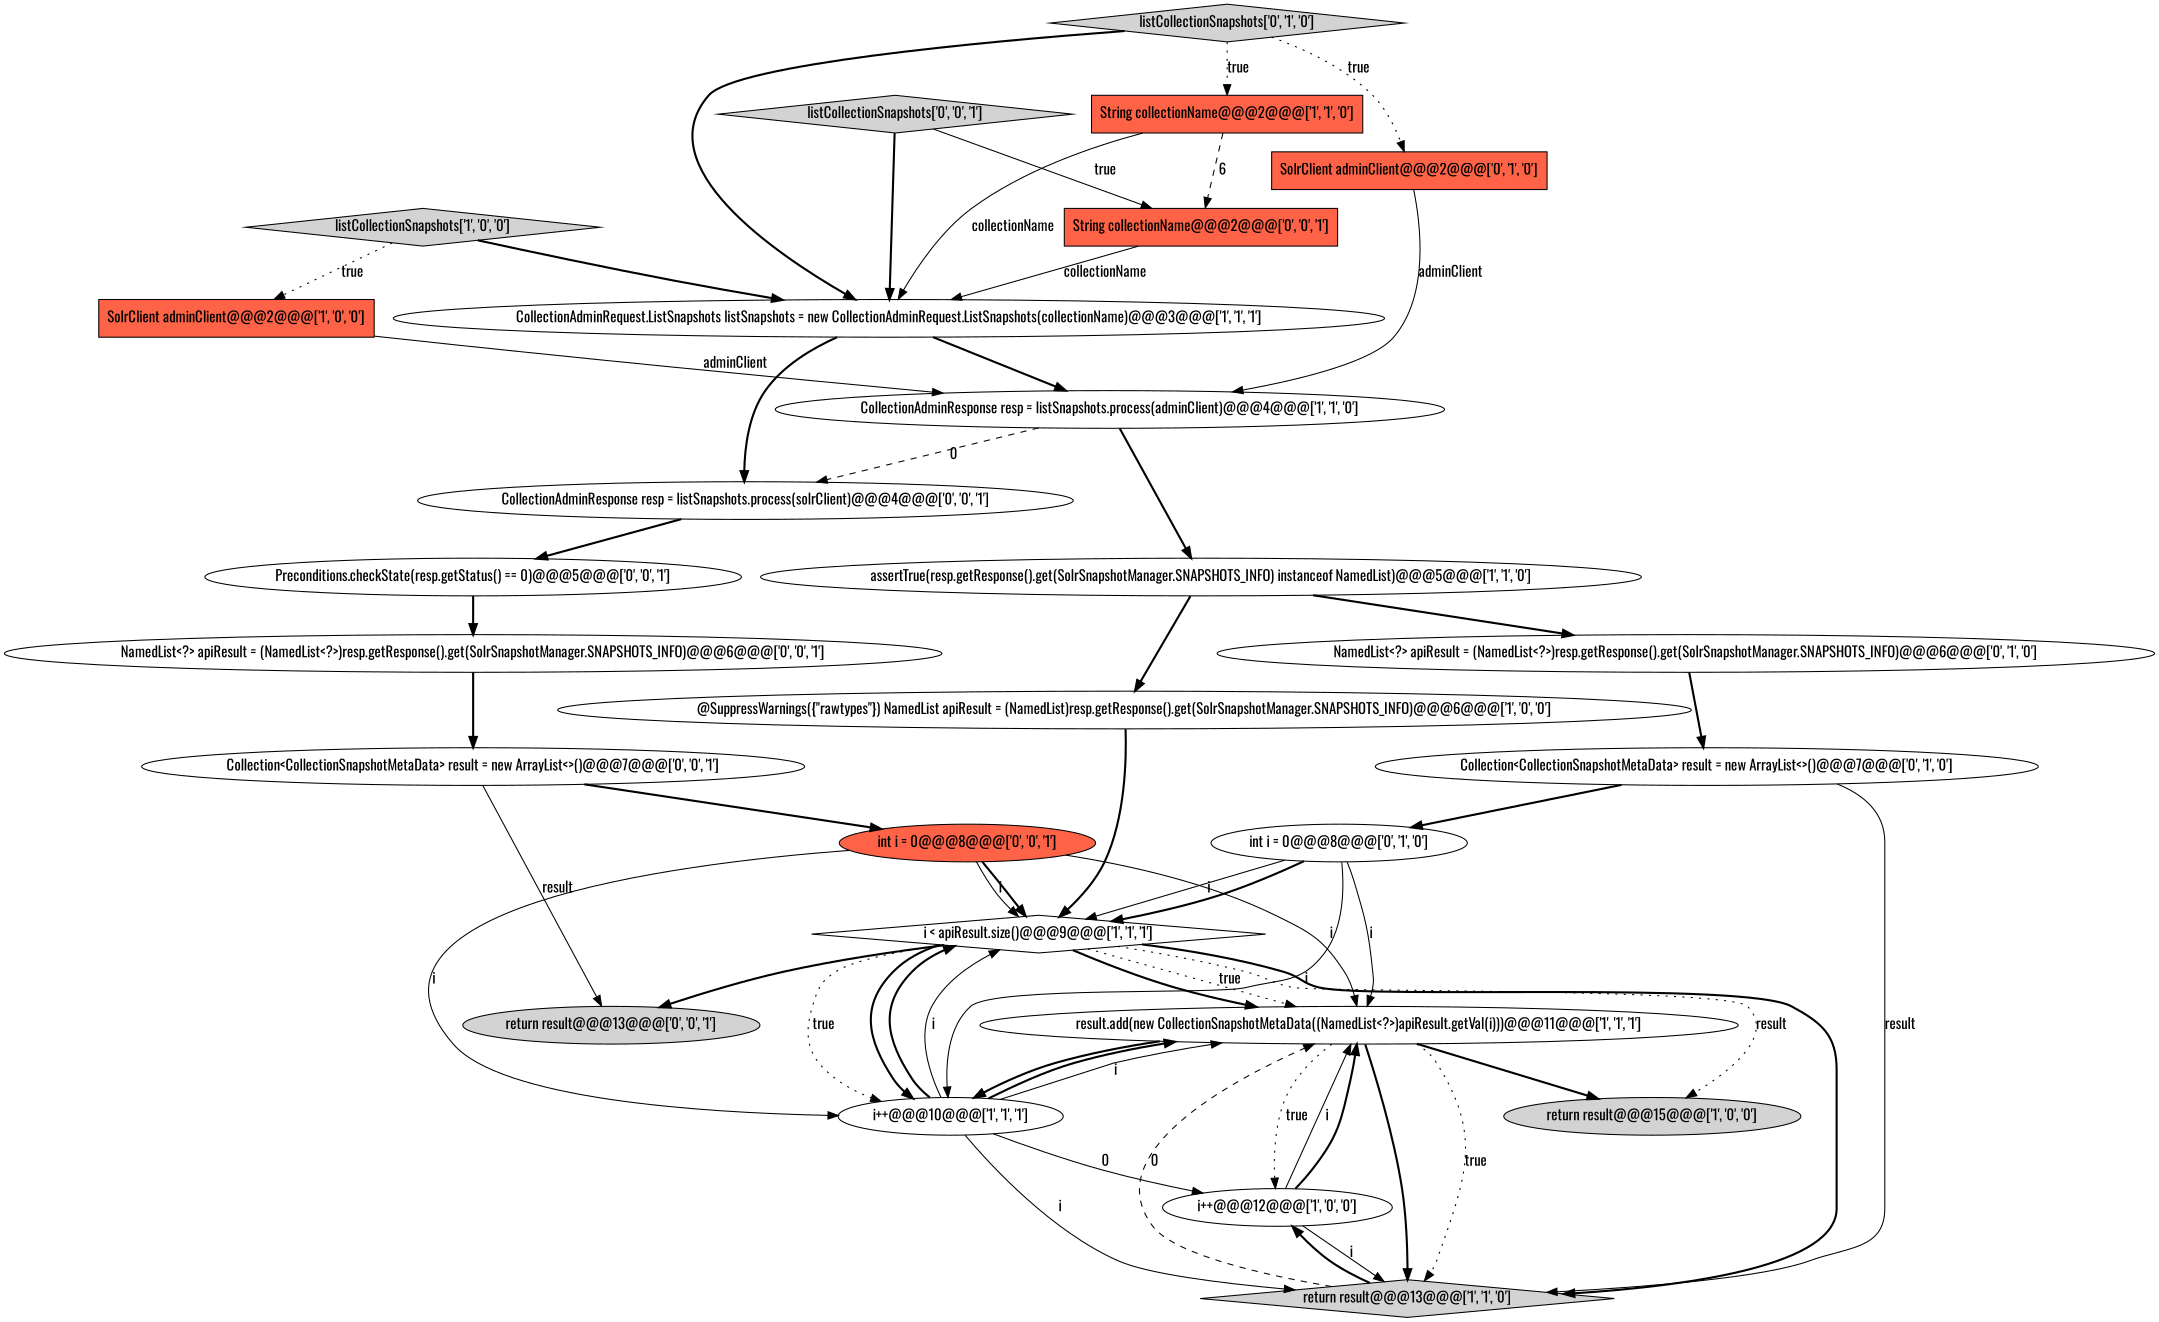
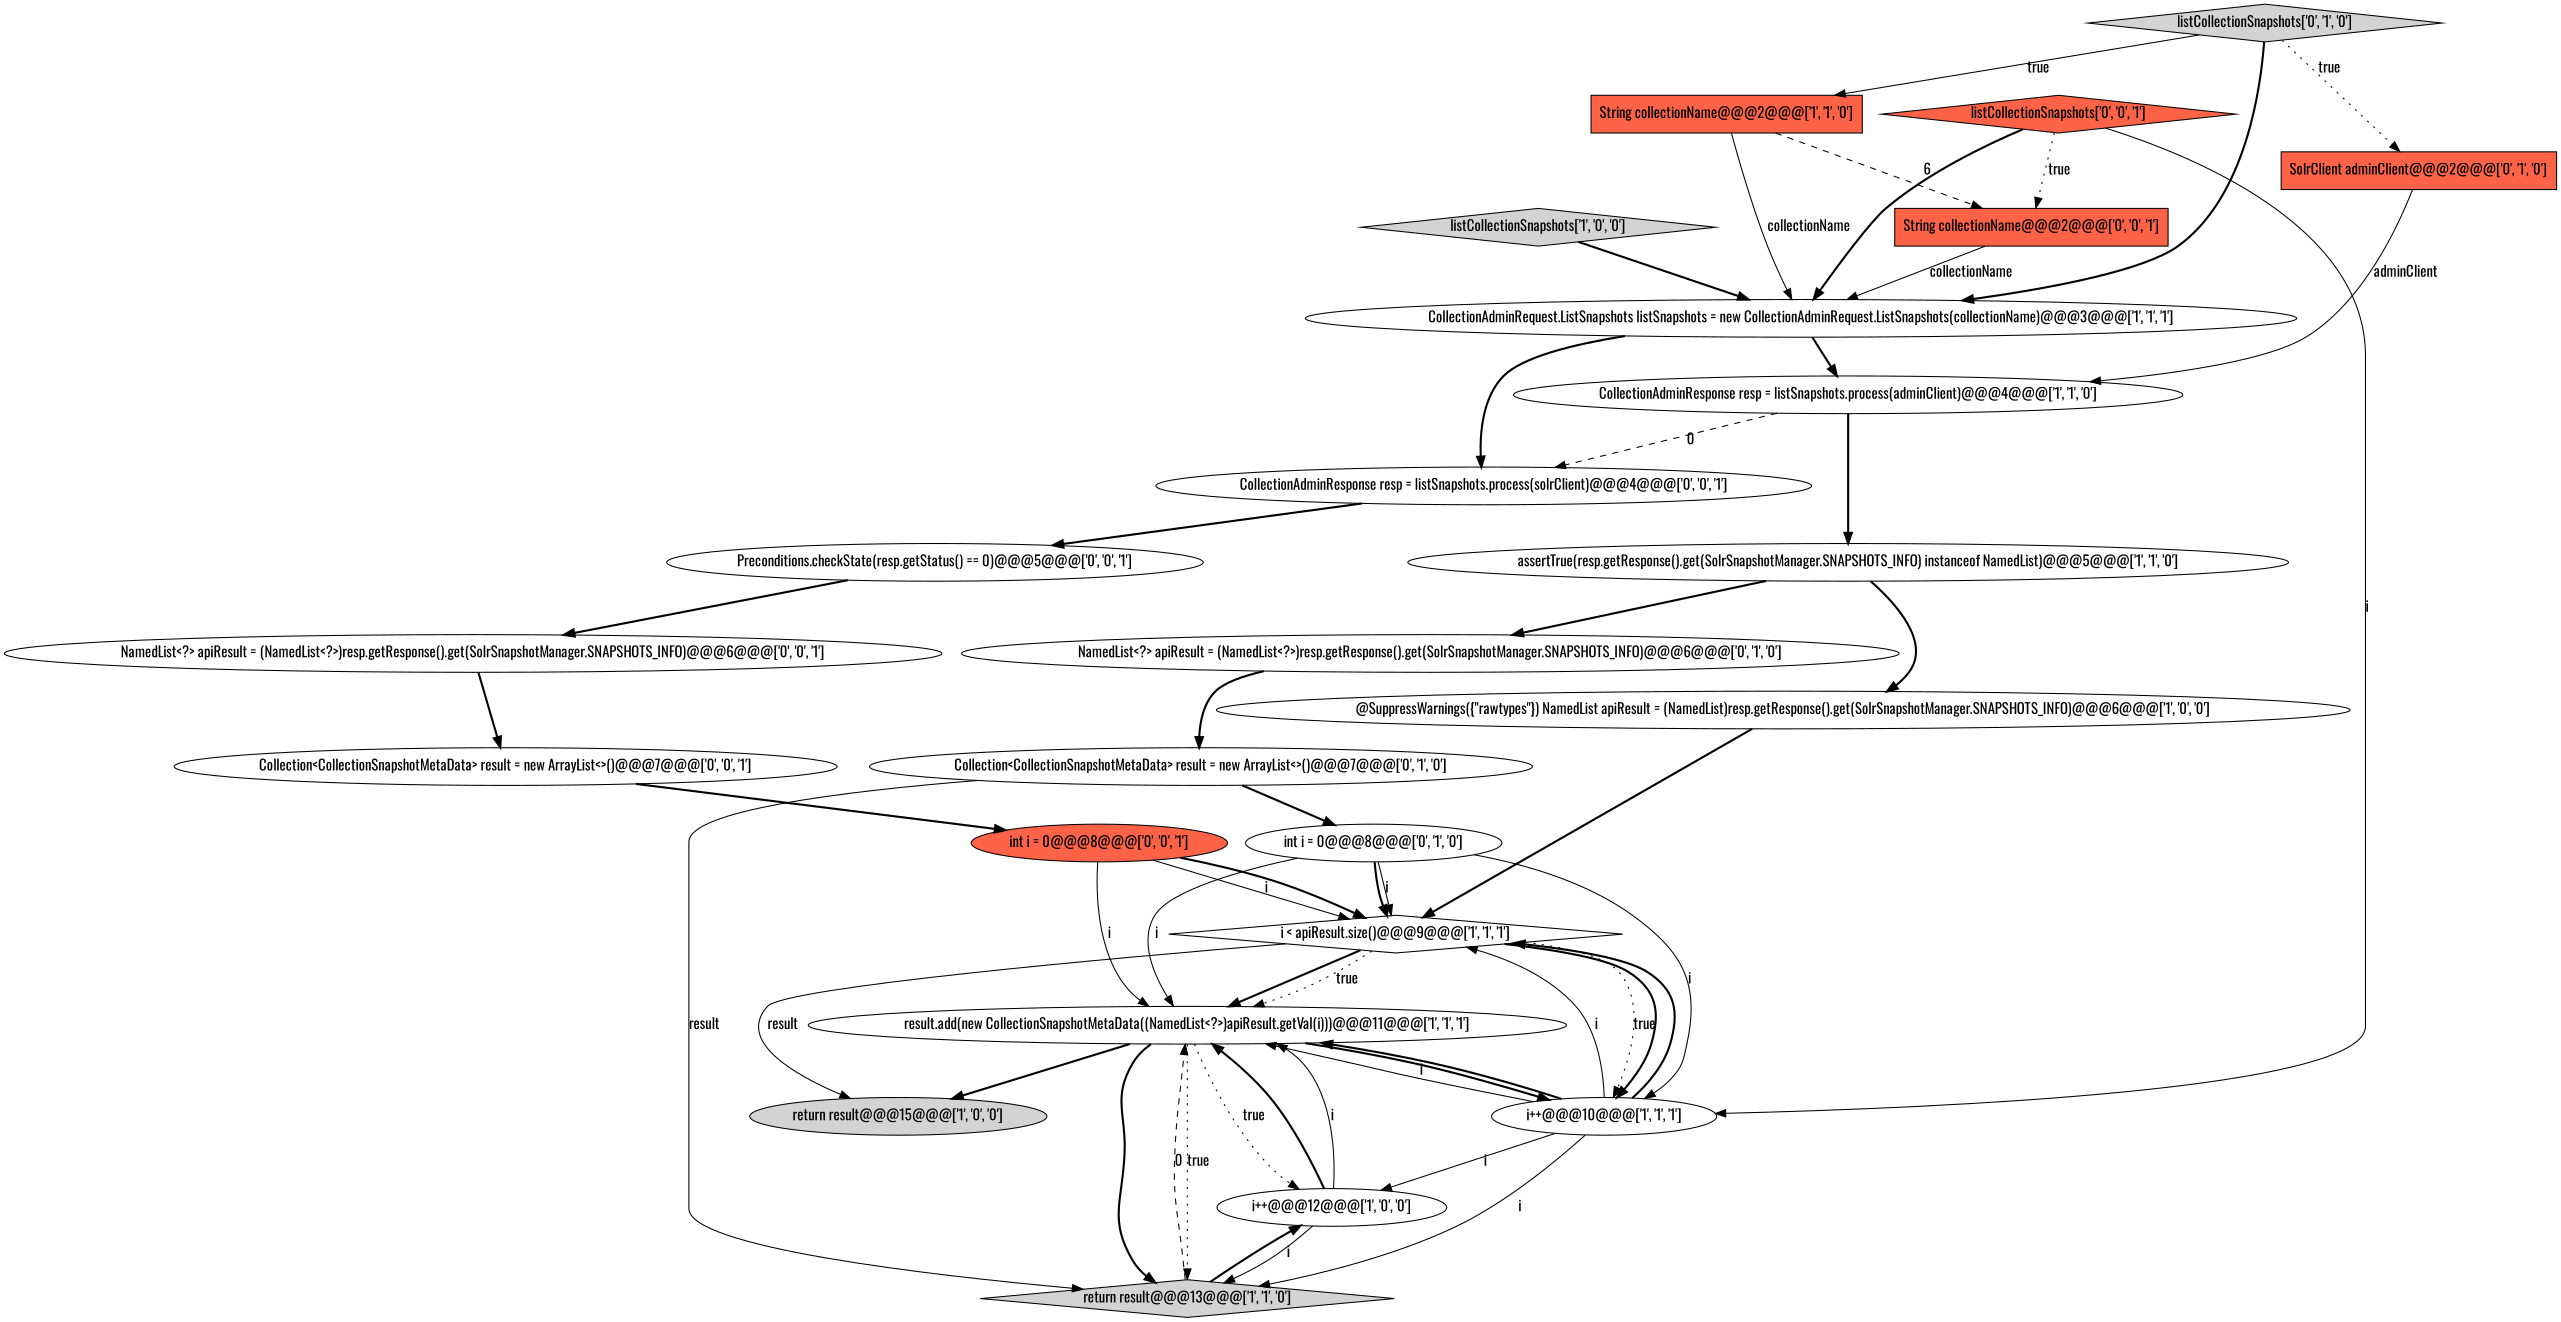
  digraph {
    fontname=Oswald
    node [fillcolor=white fontname=Oswald shape=ellipse style=filled]
    edge [fontname=Oswald style=bold]
    n1 [label="@SuppressWarnings({\"rawtypes\"}) NamedList apiResult = (NamedList)resp.getResponse().get(SolrSnapshotManager.SNAPSHOTS_INFO)@@@6@@@['1', '0', '0']"]
    n2 [label="i < apiResult.size()@@@9@@@['1', '1', '1']" shape=diamond]
    n3 [label="result.add(new CollectionSnapshotMetaData((NamedList<?>)apiResult.getVal(i)))@@@11@@@['1', '1', '1']"]
    n4 [label="i++@@@10@@@['1', '1', '1']"]
-   n5 [fillcolor=lightgray label="return result@@@13@@@['0', '0', '1']"]
    n6 [fillcolor=lightgray label="return result@@@13@@@['1', '1', '0']" shape=diamond]
    n7 [fillcolor=lightgray label="return result@@@15@@@['1', '0', '0']"]
    n8 [fillcolor=tomato label="int i = 0@@@8@@@['0', '0', '1']"]
    n9 [label="i++@@@12@@@['1', '0', '0']"]
    n10 [fillcolor=tomato label="String collectionName@@@2@@@['1', '1', '0']" shape=box]
    n11 [fillcolor=tomato label="String collectionName@@@2@@@['0', '0', '1']" shape=box]
    n12 [label="CollectionAdminRequest.ListSnapshots listSnapshots = new CollectionAdminRequest.ListSnapshots(collectionName)@@@3@@@['1', '1', '1']"]
    n13 [label="CollectionAdminResponse resp = listSnapshots.process(solrClient)@@@4@@@['0', '0', '1']"]
    n14 [label="CollectionAdminResponse resp = listSnapshots.process(adminClient)@@@4@@@['1', '1', '0']"]
    n15 [label="Preconditions.checkState(resp.getStatus() == 0)@@@5@@@['0', '0', '1']"]
    n16 [label="NamedList<?> apiResult = (NamedList<?>)resp.getResponse().get(SolrSnapshotManager.SNAPSHOTS_INFO)@@@6@@@['0', '0', '1']"]
    n17 [label="int i = 0@@@8@@@['0', '1', '0']"]
    n18 [label="assertTrue(resp.getResponse().get(SolrSnapshotManager.SNAPSHOTS_INFO) instanceof NamedList)@@@5@@@['1', '1', '0']"]
    n19 [label="NamedList<?> apiResult = (NamedList<?>)resp.getResponse().get(SolrSnapshotManager.SNAPSHOTS_INFO)@@@6@@@['0', '1', '0']"]
    n20 [label="Collection<CollectionSnapshotMetaData> result = new ArrayList<>()@@@7@@@['0', '1', '0']"]
    n21 [label="Collection<CollectionSnapshotMetaData> result = new ArrayList<>()@@@7@@@['0', '0', '1']"]
    n22 [fillcolor=lightgray label="listCollectionSnapshots['1', '0', '0']" shape=diamond]
-   n23 [fillcolor=tomato label="SolrClient adminClient@@@2@@@['1', '0', '0']" shape=box]
    n24 [fillcolor=lightgray label="listCollectionSnapshots['0', '1', '0']" shape=diamond]
    n25 [fillcolor=tomato label="SolrClient adminClient@@@2@@@['0', '1', '0']" shape=box]
-   n26 [fillcolor=lightgray label="listCollectionSnapshots['0', '0', '1']" shape=diamond]
+   n26 [fillcolor=tomato label="listCollectionSnapshots['0', '0', '1']" shape=diamond]
    n1 -> n2
    n2 -> n3
    n2 -> n3 [label=true style=dotted]
    n2 -> n4 [label=true style=dotted]
    n2 -> n4
-   n2 -> n5
-   n2 -> n6
-   n2 -> n7 [label=result style=dotted]
+   n2 -> n7 [label=result style=solid]
    n3 -> n4
    n3 -> n6 [label=true style=dotted]
    n3 -> n6
    n3 -> n7
    n3 -> n9 [label=true style=dotted]
    n4 -> n2 [label=i style=solid]
    n4 -> n2
    n4 -> n3 [label=i style=solid]
    n4 -> n3
    n4 -> n6 [label=i style=solid]
-   n4 -> n9 [label=0 style=solid]
+   n4 -> n9 [label=i style=solid]
    n6 -> n3 [label=0 style=dashed]
    n6 -> n9
    n8 -> n2 [label=i style=solid]
    n8 -> n2
    n8 -> n3 [label=i style=solid]
-   n8 -> n4 [label=i style=solid]
+   n26 -> n4 [label=i style=solid]
    n9 -> n3 [label=i style=solid]
    n9 -> n3
    n9 -> n6 [label=i style=solid]
    n10 -> n11 [label=6 style=dashed]
    n10 -> n12 [label=collectionName style=solid]
    n11 -> n12 [label=collectionName style=solid]
    n12 -> n13
    n12 -> n14
    n13 -> n15
    n14 -> n13 [label=0 style=dashed]
    n14 -> n18
    n15 -> n16
    n16 -> n21
    n17 -> n2 [label=i style=solid]
    n17 -> n2
    n17 -> n3 [label=i style=solid]
    n17 -> n4 [label=i style=solid]
    n18 -> n1
    n18 -> n19
    n19 -> n20
    n20 -> n6 [label=result style=solid]
    n20 -> n17
-   n21 -> n5 [label=result style=solid]
    n21 -> n8
    n22 -> n12
-   n22 -> n23 [label=true style=dotted]
-   n23 -> n14 [label=adminClient style=solid]
-   n24 -> n10 [label=true style=dotted]
+   n24 -> n10 [label=true style=solid]
    n24 -> n12
    n24 -> n25 [label=true style=dotted]
    n25 -> n14 [label=adminClient style=solid]
-   n26 -> n11 [label=true style=solid]
+   n26 -> n11 [label=true style=dotted]
    n26 -> n12
  }
